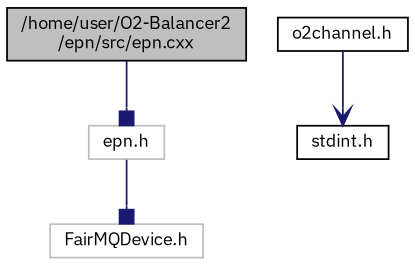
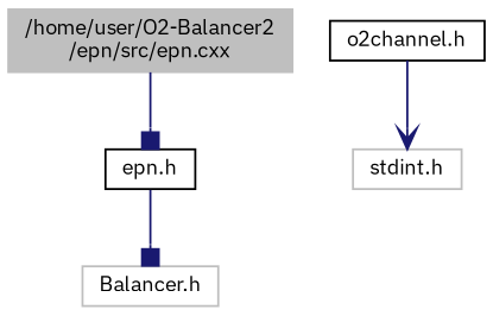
  digraph {
    fontname="IBM Plex Sans"
    node [color=black fillcolor=white fontname="IBM Plex Sans" fontsize=10 shape=record style=filled]
    edge [arrowhead=box color=midnightblue fontname="IBM Plex Sans" fontsize=10 labelfontname=Helvetica labelfontsize=10 style=solid]
-   n1 [fillcolor=grey75 fontcolor=black height=0.2 label="/home/user/O2-Balancer2\l/epn/src/epn.cxx" width=0.4]
-   n2 [color=grey75 height=0.2 label="epn.h" width=0.4]
-   n3 [color=grey75 height=0.2 label="FairMQDevice.h" width=0.4]
+   n1 [color=grey75 fillcolor=grey75 fontcolor=black height=0.2 label="/home/user/O2-Balancer2\l/epn/src/epn.cxx" width=0.4]
+   n2 [height=0.2 label="epn.h" width=0.4]
+   n3 [color=grey75 height=0.2 label="Balancer.h" width=0.4]
    n4 [height=0.2 label="o2channel.h" width=0.4]
-   n5 [height=0.2 label="stdint.h" width=0.4]
+   n5 [color=grey75 height=0.2 label="stdint.h" width=0.4]
    n1 -> n2
    n2 -> n3
    n4 -> n5 [arrowhead=vee]
  }
